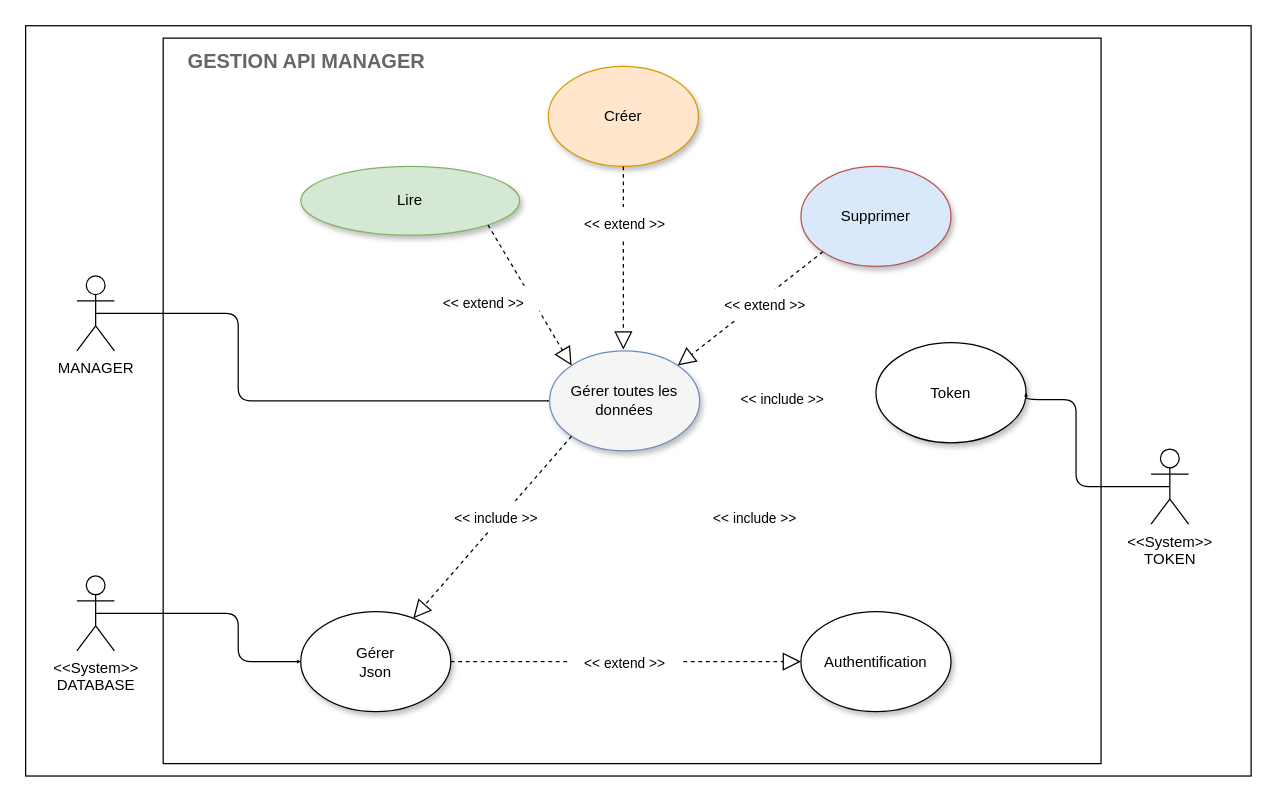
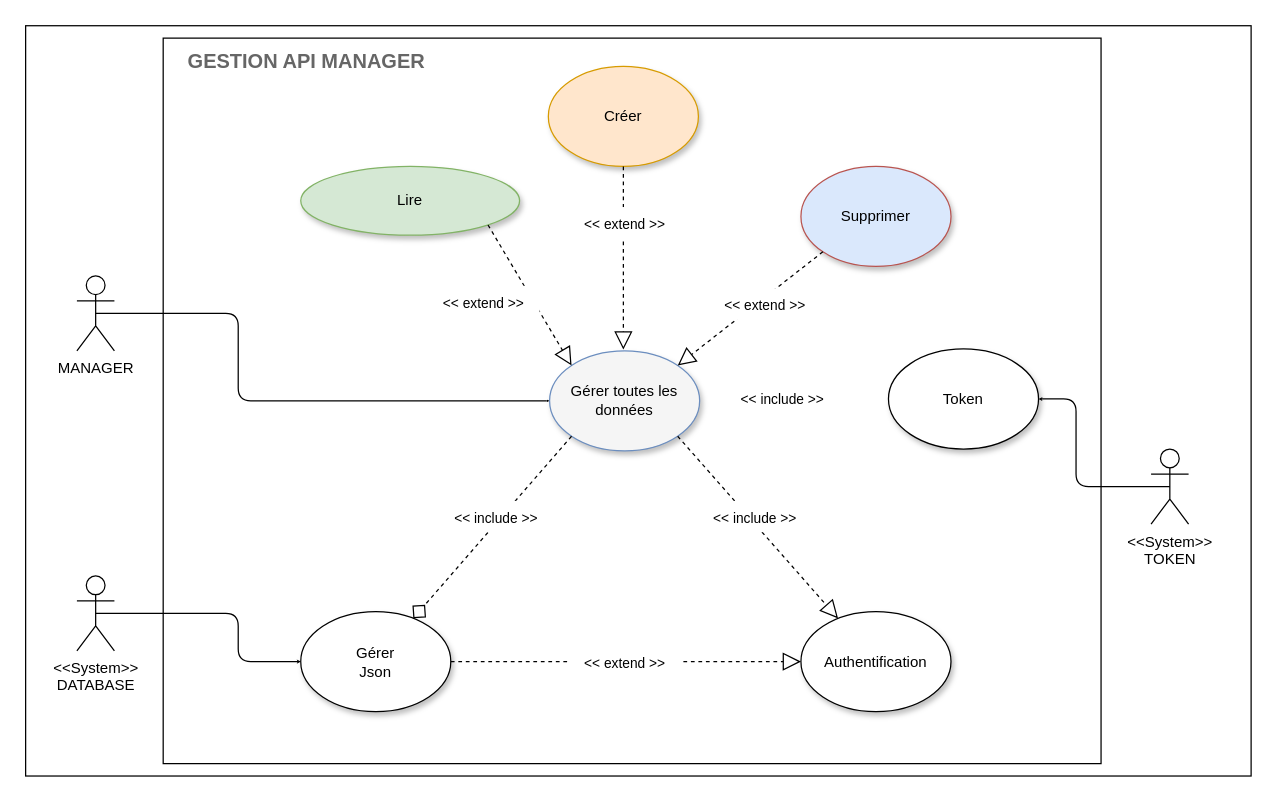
  <mxCell id="0" />
  <mxCell id="1" parent="0" />
  <mxCell id="2" value="" style="rounded=0;whiteSpace=wrap;html=1;fillColor=none;" parent="1" vertex="1"><mxGeometry x="20" y="20" width="980" height="600" as="geometry" /></mxCell>
  <mxCell id="3" value="" style="shape=folder;fontStyle=1;spacingTop=10;tabWidth=40;tabHeight=0;tabPosition=left;html=1;" parent="1" vertex="1"><mxGeometry x="130" y="30" width="750" height="580" as="geometry" /></mxCell>
  <mxCell id="4" style="edgeStyle=orthogonalEdgeStyle;rounded=1;orthogonalLoop=1;jettySize=auto;html=1;exitX=0.5;exitY=0.5;exitDx=0;exitDy=0;exitPerimeter=0;shadow=0;startSize=0;endSize=0;endArrow=open;" parent="1" source="5" target="8" edge="1"><mxGeometry relative="1" as="geometry"><Array as="points"><mxPoint x="190" y="250" /><mxPoint x="190" y="320" /></Array></mxGeometry></mxCell>
  <mxCell id="5" value="MANAGER" style="shape=umlActor;verticalLabelPosition=bottom;verticalAlign=top;html=1;" parent="1" vertex="1"><mxGeometry x="61" y="220" width="30" height="60" as="geometry" /></mxCell>
  <mxCell id="6" value="Créer" style="ellipse;whiteSpace=wrap;html=1;fillColor=#ffe6cc;strokeColor=#d79b00;shadow=1;" parent="1" vertex="1"><mxGeometry x="438" y="52.5" width="120" height="80" as="geometry" /></mxCell>
  <mxCell id="7" value="&lt;div&gt;&lt;font style=&quot;font-size: 16px&quot; color=&quot;#666666&quot;&gt;&lt;b&gt;GESTION API MANAGER&lt;/b&gt;&lt;/font&gt;&lt;/div&gt;" style="text;html=1;align=left;" parent="1" vertex="1"><mxGeometry x="148.2" y="32" width="191.8" height="30" as="geometry" /></mxCell>
  <mxCell id="8" value="Gérer toutes les données" style="ellipse;whiteSpace=wrap;html=1;fillColor=#f5f5f5;strokeColor=#6c8ebf;shadow=1;" parent="1" vertex="1"><mxGeometry x="439" y="280" width="120" height="80" as="geometry" /></mxCell>
- <mxCell id="9" value="Token" style="ellipse;whiteSpace=wrap;html=1;shadow=1;" parent="1" vertex="1"><mxGeometry x="700" y="273.5" width="120" height="80" as="geometry" /></mxCell>
+ <mxCell id="9" value="Token" style="ellipse;whiteSpace=wrap;html=1;shadow=1;" parent="1" vertex="1"><mxGeometry x="710" y="278.5" width="120" height="80" as="geometry" /></mxCell>
  <mxCell id="10" value="Supprimer" style="ellipse;whiteSpace=wrap;html=1;shadow=1;fillColor=#dae8fc;strokeColor=#b85450;" parent="1" vertex="1"><mxGeometry x="640" y="132.5" width="120" height="80" as="geometry" /></mxCell>
  <mxCell id="11" value="" style="endArrow=block;dashed=1;endFill=0;endSize=12;html=1;exitX=0;exitY=1;exitDx=0;exitDy=0;entryX=1;entryY=0;entryDx=0;entryDy=0;" parent="1" source="10" target="8" edge="1"><mxGeometry width="160" relative="1" as="geometry"><mxPoint x="499" y="280" as="sourcePoint" /><mxPoint x="541" y="290" as="targetPoint" /><Array as="points" /></mxGeometry></mxCell>
  <mxCell id="12" value="" style="endArrow=block;dashed=1;endFill=0;endSize=12;html=1;exitX=0.5;exitY=1;exitDx=0;exitDy=0;" parent="1" source="6" edge="1"><mxGeometry width="160" relative="1" as="geometry"><mxPoint x="627.574" y="193.284" as="sourcePoint" /><mxPoint x="498" y="279" as="targetPoint" /><Array as="points" /></mxGeometry></mxCell>
  <mxCell id="13" value="&lt;font style=&quot;font-size: 11px&quot;&gt;&amp;lt;&amp;lt; extend &amp;gt;&amp;gt;&lt;/font&gt;" style="text;html=1;align=center;fillColor=#ffffff;" parent="1" vertex="1"><mxGeometry x="454" y="165" width="90" height="25" as="geometry" /></mxCell>
  <mxCell id="14" value="Gérer&lt;br&gt;Json" style="ellipse;whiteSpace=wrap;html=1;shadow=1;" parent="1" vertex="1"><mxGeometry x="240" y="488.5" width="120" height="80" as="geometry" /></mxCell>
- <mxCell id="15" value="" style="endArrow=block;dashed=1;endFill=0;endSize=12;html=1;exitX=0;exitY=1;exitDx=0;exitDy=0;" parent="1" source="8" target="14" edge="1"><mxGeometry width="160" relative="1" as="geometry"><mxPoint x="509" y="500" as="sourcePoint" /><mxPoint x="509" y="370" as="targetPoint" /></mxGeometry></mxCell>
+ <mxCell id="15" value="" style="endArrow=diamond;dashed=1;endFill=0;endSize=12;html=1;exitX=0;exitY=1;exitDx=0;exitDy=0;" parent="1" source="8" target="14" edge="1"><mxGeometry width="160" relative="1" as="geometry"><mxPoint x="509" y="500" as="sourcePoint" /><mxPoint x="509" y="370" as="targetPoint" /></mxGeometry></mxCell>
  <mxCell id="16" value="&lt;font style=&quot;font-size: 11px&quot;&gt;&amp;lt;&amp;lt; include &amp;gt;&amp;gt;&lt;/font&gt;" style="text;html=1;align=center;fillColor=#ffffff;" parent="1" vertex="1"><mxGeometry x="586" y="305" width="78" height="25" as="geometry" /></mxCell>
  <mxCell id="17" value="&amp;lt;&amp;lt;System&amp;gt;&amp;gt;&lt;br&gt;DATABASE" style="shape=umlActor;verticalLabelPosition=bottom;verticalAlign=top;html=1;" parent="1" vertex="1"><mxGeometry x="61" y="460" width="30" height="60" as="geometry" /></mxCell>
  <mxCell id="18" style="edgeStyle=orthogonalEdgeStyle;rounded=1;orthogonalLoop=1;jettySize=auto;html=1;exitX=0.5;exitY=0.5;exitDx=0;exitDy=0;exitPerimeter=0;shadow=0;entryX=0;entryY=0.5;entryDx=0;entryDy=0;endSize=0;startSize=0;" parent="1" source="17" target="14" edge="1"><mxGeometry relative="1" as="geometry"><Array as="points"><mxPoint x="190" y="490" /><mxPoint x="190" y="529" /></Array><mxPoint x="86" y="260" as="sourcePoint" /><mxPoint x="449" y="330" as="targetPoint" /></mxGeometry></mxCell>
  <mxCell id="19" value="Lire" style="ellipse;whiteSpace=wrap;html=1;shadow=1;fillColor=#d5e8d4;strokeColor=#82b366;" parent="1" vertex="1"><mxGeometry x="240" y="132.5" width="175" height="55" as="geometry" /></mxCell>
  <mxCell id="20" value="" style="endArrow=block;dashed=1;endFill=0;endSize=12;html=1;exitX=1;exitY=1;exitDx=0;exitDy=0;entryX=0;entryY=0;entryDx=0;entryDy=0;" parent="1" source="19" target="8" edge="1"><mxGeometry width="160" relative="1" as="geometry"><mxPoint x="509" y="130" as="sourcePoint" /><mxPoint x="509" y="290" as="targetPoint" /><Array as="points" /></mxGeometry></mxCell>
  <mxCell id="21" value="&lt;font style=&quot;font-size: 11px&quot;&gt;&amp;lt;&amp;lt; extend &amp;gt;&amp;gt;&lt;/font&gt;" style="text;html=1;align=center;fillColor=#ffffff;" parent="1" vertex="1"><mxGeometry x="341" y="228" width="90" height="25" as="geometry" /></mxCell>
  <mxCell id="22" value="&lt;font style=&quot;font-size: 11px&quot;&gt;&amp;lt;&amp;lt; include &amp;gt;&amp;gt;&lt;/font&gt;" style="text;html=1;align=center;fillColor=#ffffff;" parent="1" vertex="1"><mxGeometry x="351" y="400" width="90" height="25" as="geometry" /></mxCell>
  <mxCell id="23" value="Authentification" style="ellipse;whiteSpace=wrap;html=1;shadow=1;" parent="1" vertex="1"><mxGeometry x="640" y="488.5" width="120" height="80" as="geometry" /></mxCell>
+ <mxCell id="24" value="" style="endArrow=block;dashed=1;endFill=0;endSize=12;html=1;exitX=1;exitY=1;exitDx=0;exitDy=0;" parent="1" source="8" target="23" edge="1"><mxGeometry width="160" relative="1" as="geometry"><mxPoint x="466.574" y="358.284" as="sourcePoint" /><mxPoint x="331.298" y="505.873" as="targetPoint" /></mxGeometry></mxCell>
  <mxCell id="25" value="&lt;font style=&quot;font-size: 11px&quot;&gt;&amp;lt;&amp;lt; include &amp;gt;&amp;gt;&lt;/font&gt;" style="text;html=1;align=center;fillColor=#ffffff;" parent="1" vertex="1"><mxGeometry x="558" y="400" width="90" height="25" as="geometry" /></mxCell>
  <mxCell id="26" value="&amp;lt;&amp;lt;System&amp;gt;&amp;gt;&lt;br&gt;TOKEN" style="shape=umlActor;verticalLabelPosition=bottom;verticalAlign=top;html=1;" parent="1" vertex="1"><mxGeometry x="920" y="358.5" width="30" height="60" as="geometry" /></mxCell>
  <mxCell id="27" value="" style="endArrow=block;dashed=1;endFill=0;endSize=12;html=1;exitX=1;exitY=0.5;exitDx=0;exitDy=0;entryX=0;entryY=0.5;entryDx=0;entryDy=0;" parent="1" source="14" target="23" edge="1"><mxGeometry width="160" relative="1" as="geometry"><mxPoint x="750" y="363.54" as="sourcePoint" /><mxPoint x="632.426" y="511.716" as="targetPoint" /></mxGeometry></mxCell>
  <mxCell id="28" value="&lt;font style=&quot;font-size: 11px&quot;&gt;&amp;lt;&amp;lt; extend &amp;gt;&amp;gt;&lt;/font&gt;" style="text;html=1;align=center;fillColor=#ffffff;" parent="1" vertex="1"><mxGeometry x="454" y="516" width="90" height="25" as="geometry" /></mxCell>
  <mxCell id="29" style="edgeStyle=orthogonalEdgeStyle;rounded=1;orthogonalLoop=1;jettySize=auto;html=1;exitX=0.5;exitY=0.5;exitDx=0;exitDy=0;exitPerimeter=0;shadow=0;entryX=1;entryY=0.5;entryDx=0;entryDy=0;startSize=0;endSize=0;" parent="1" source="26" target="9" edge="1"><mxGeometry relative="1" as="geometry"><Array as="points"><mxPoint x="860" y="389" /><mxPoint x="860" y="319" /></Array><mxPoint x="86" y="500" as="sourcePoint" /><mxPoint x="240" y="540" as="targetPoint" /></mxGeometry></mxCell>
  <mxCell id="30" value="&lt;font style=&quot;font-size: 11px&quot;&gt;&amp;lt;&amp;lt; extend &amp;gt;&amp;gt;&lt;/font&gt;" style="text;html=1;align=center;fillColor=#ffffff;" parent="1" vertex="1"><mxGeometry x="566" y="230" width="90" height="25" as="geometry" /></mxCell>
